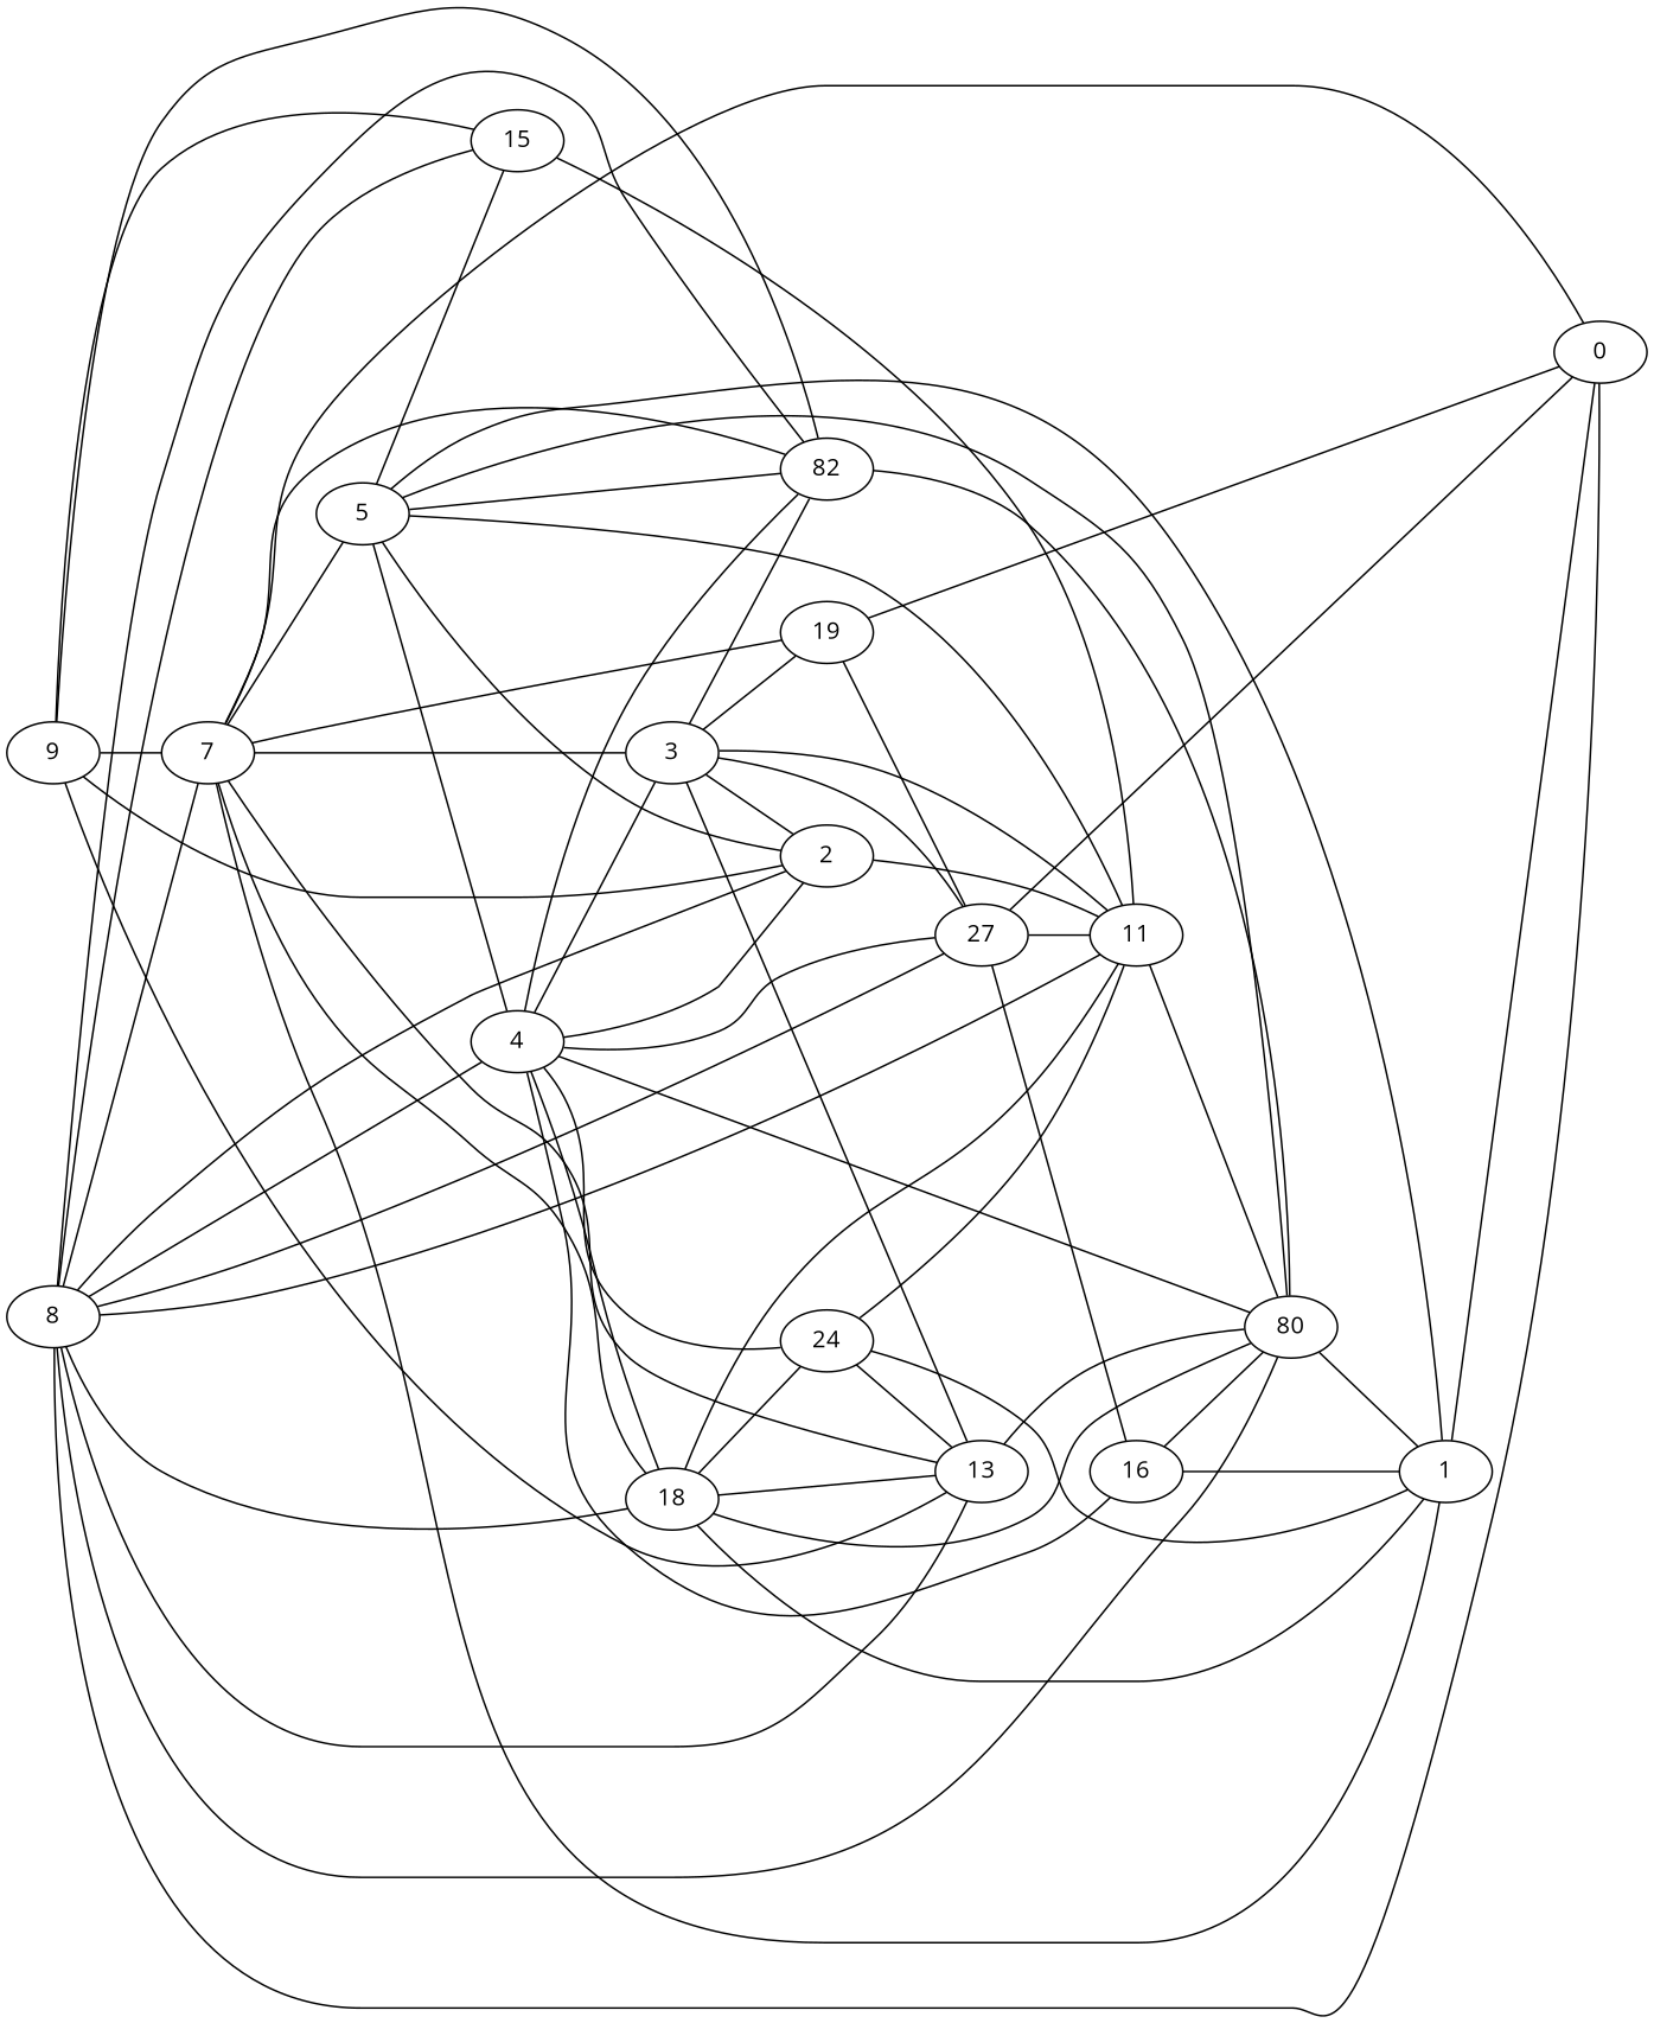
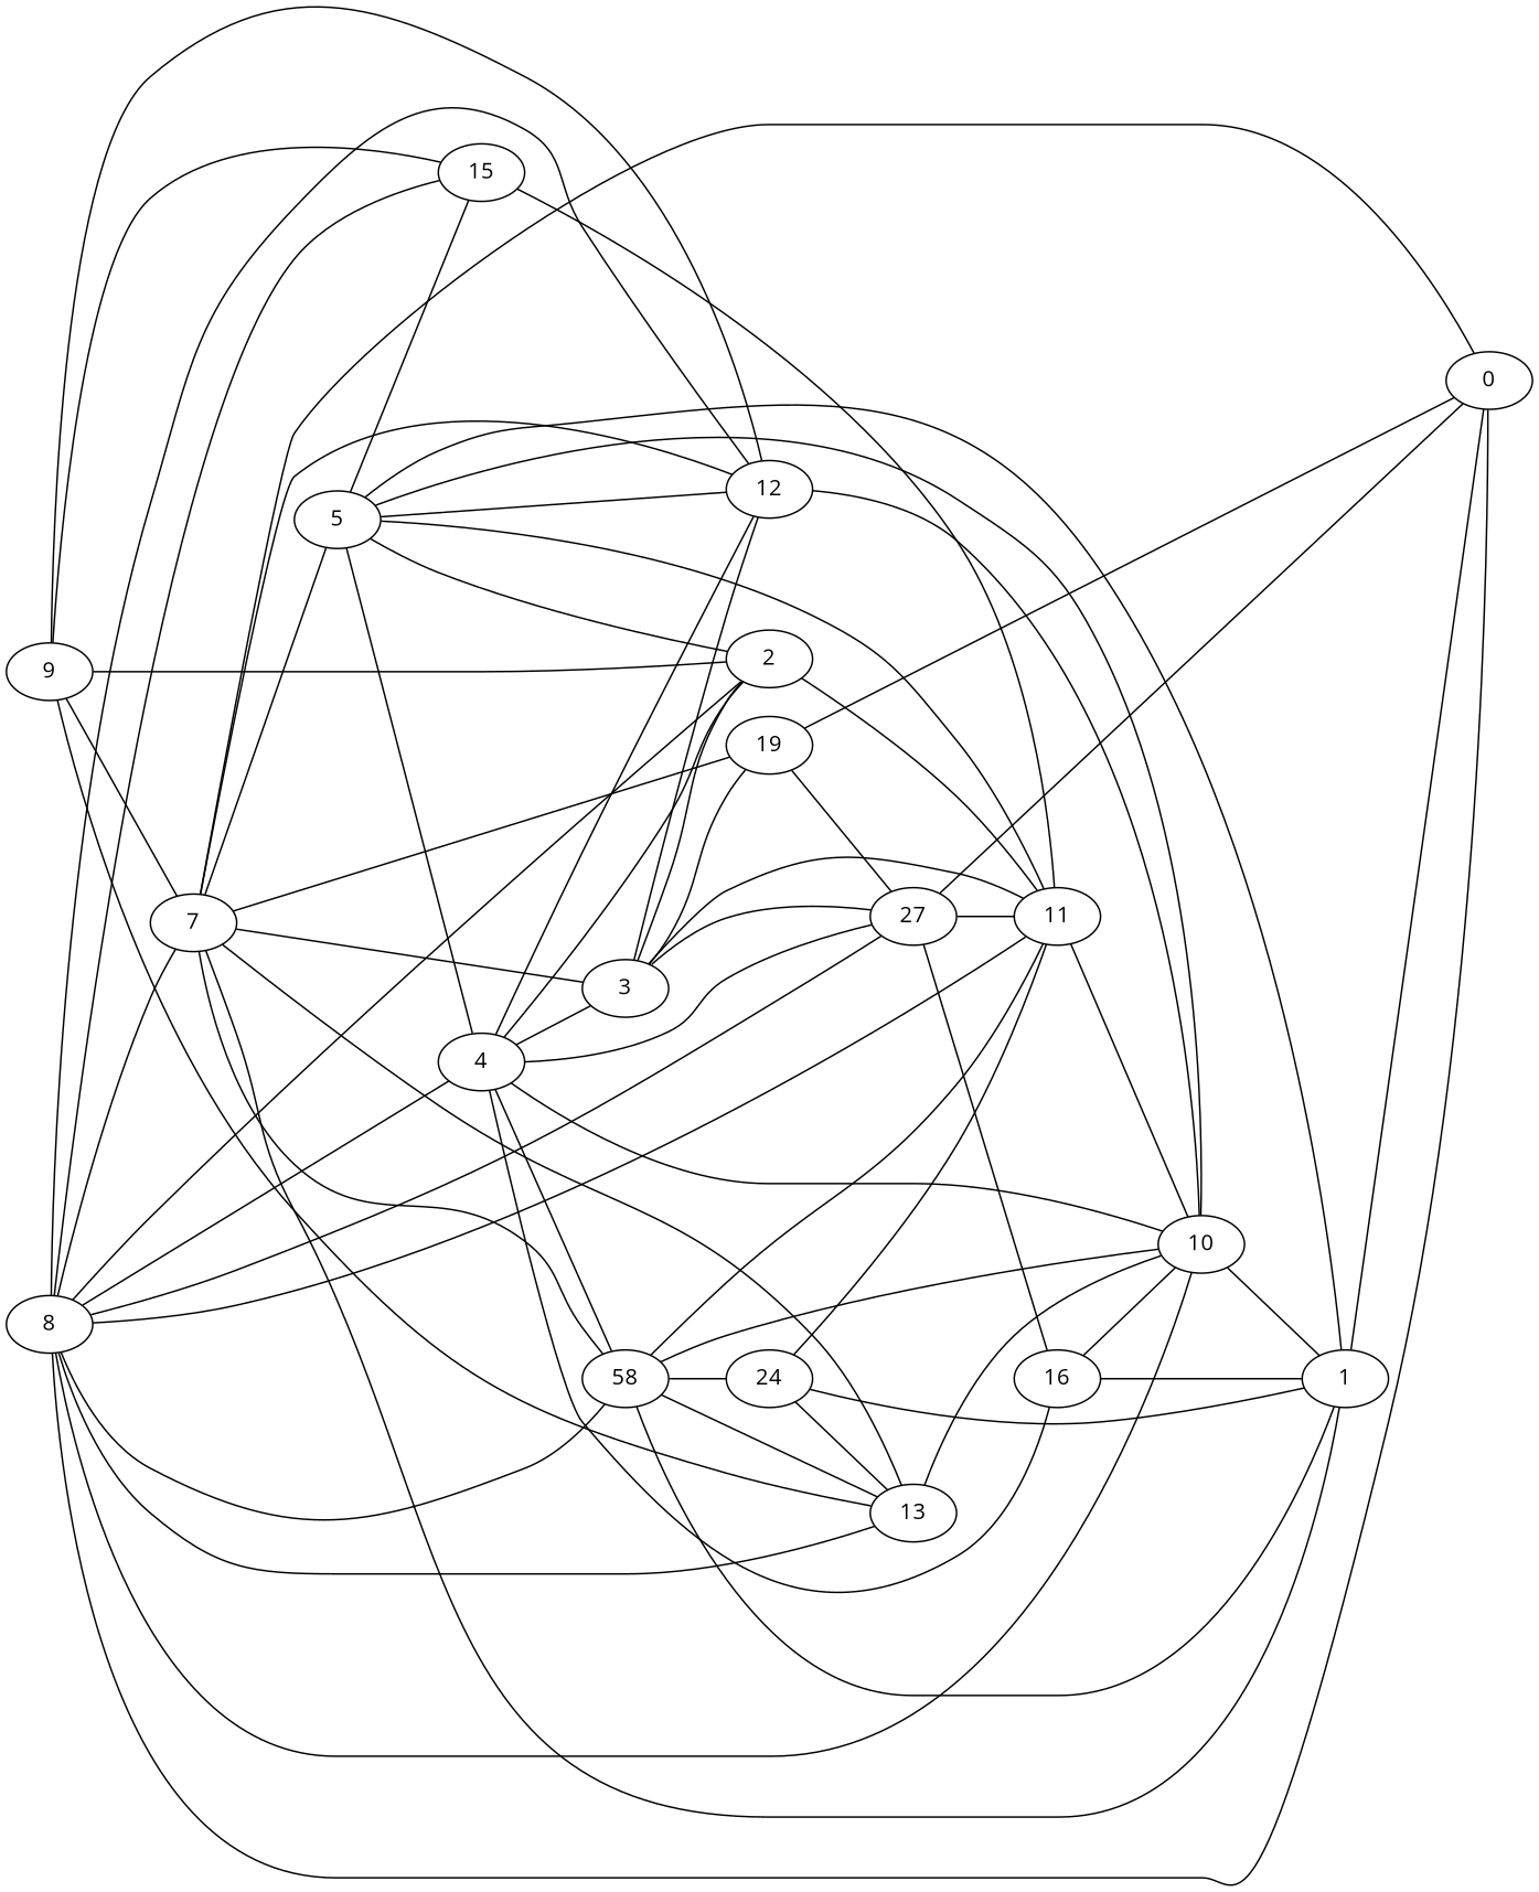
  digraph {
    fontname="Open Sans"
    rankdir=LR
    node [fontname="Open Sans"]
    edge [color=black dir=none fontname="Open Sans"]
    15
    11
-   10 [label=80]
+   10
    13
    1
    5
-   12 [label=82]
+   12
    4
    2
    n10 [label=24]
    3
    16
    n13 [label=27]
-   18
+   18 [label=58]
    19
    0
    7
    9
    8
    subgraph sub_1 {
      15
      11
      10
      13
      1
      5
      12
      4
      2
      n10
      3
      16
      n13
      18
      19
      0
      7
      9
      8
    }
    15 -> 11
    11 -> 10
    10 -> 1
    13 -> 10
    1 -> 0
    5 -> 15
    5 -> 11
    5 -> 10
    5 -> 1
    5 -> 12
    5 -> 4
    5 -> 2
    12 -> 10
    4 -> 10
    4 -> 12
    4 -> 2
-   4 -> n10
    4 -> 3
    4 -> 16
    4 -> n13
    4 -> 18
    2 -> 11
    n10 -> 11
    n10 -> 13
    n10 -> 1
    3 -> 11
-   3 -> 13
    3 -> 12
    3 -> 2
    3 -> n13
    3 -> 19
    16 -> 10
    16 -> 1
    n13 -> 11
    n13 -> 16
    n13 -> 0
    18 -> 11
    18 -> 10
    18 -> 13
    18 -> 1
    18 -> n10
    19 -> n13
    19 -> 0
    7 -> 13
    7 -> 1
    7 -> 5
    7 -> 12
    7 -> 3
    7 -> 18
    7 -> 19
    7 -> 0
    9 -> 15
    9 -> 13
    9 -> 12
    9 -> 2
    9 -> 7
    8 -> 15
    8 -> 11
    8 -> 10
    8 -> 13
    8 -> 12
    8 -> 4
    8 -> 2
    8 -> n13
    8 -> 18
    8 -> 0
    8 -> 7
  }
